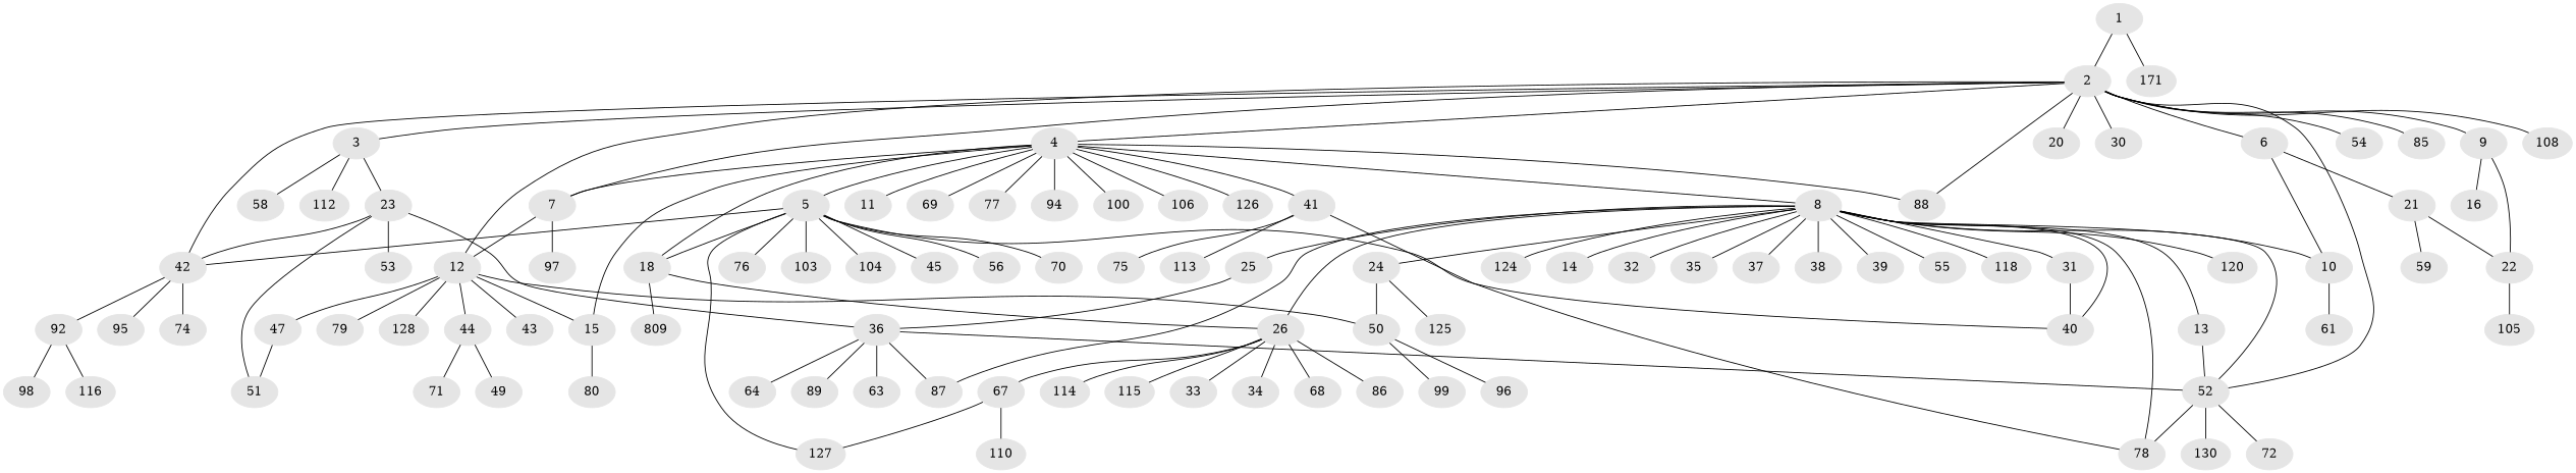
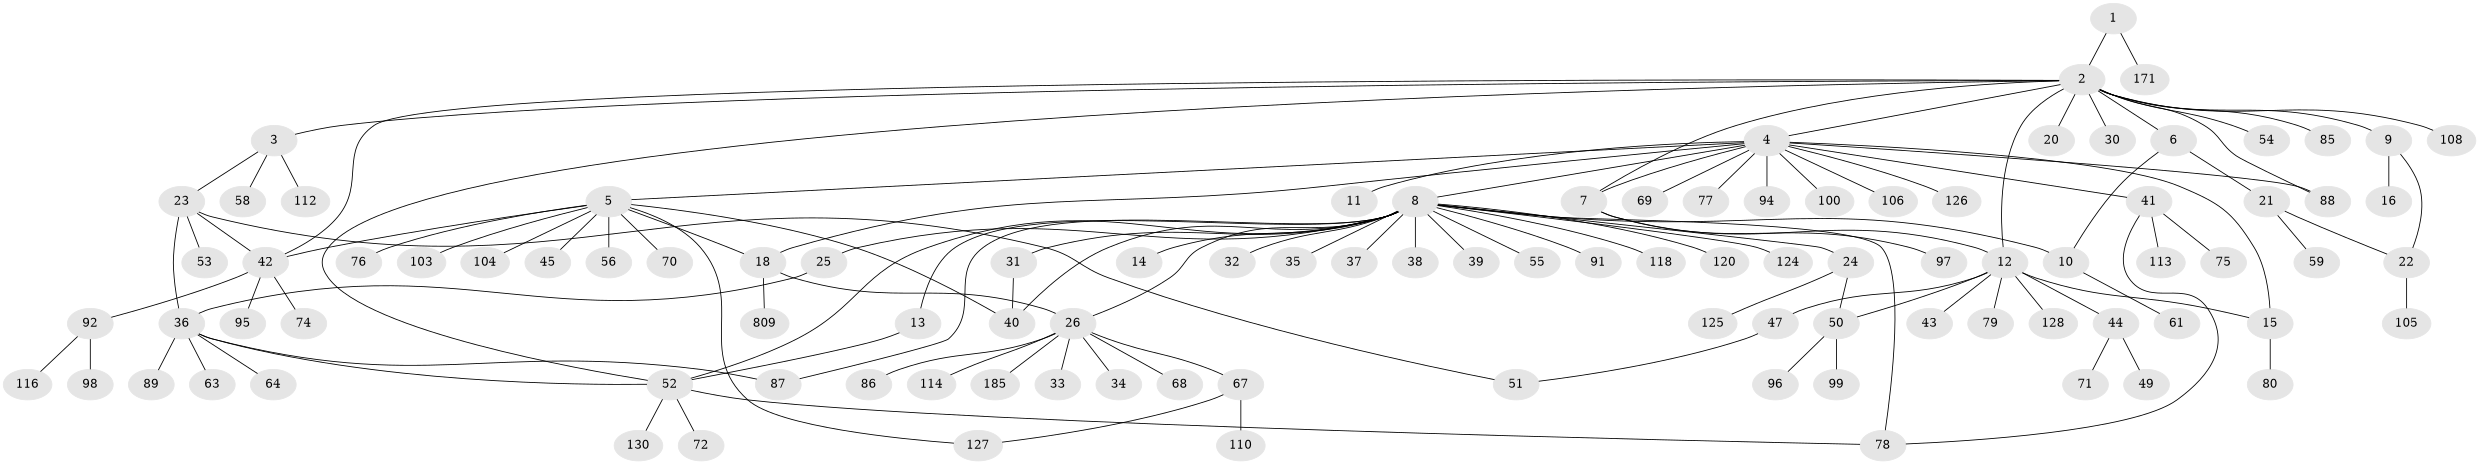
  graph {
    node [color=gray90 style=filled]
    1 [super="+28"]
    2 [super="+123"]
    n3 [label=171]
    3
    4 [super="+83"]
    6 [super="+107"]
    7 [super="+19"]
    9
    12 [super="+17"]
    20
    30
    42 [super="+73"]
    52 [super="+102"]
    54
    85
    88
    108
    23 [super="+82"]
    58
    112
    5 [super="+65"]
    8 [super="+29"]
    11 [super="+57"]
    15 [super="+48"]
    18 [super="+46"]
    41 [super="+111"]
    69
    77
    94
    100
    106
    126
    10 [super="+27"]
    21
    97
    16
    22 [super="+90"]
    43
    44 [super="+81"]
    47
    50
    79
    128
    74
    92
    95
    78
    72
    130
    36 [super="+84"]
    51 [super="+66"]
    53
    40 [super="+117"]
    45
    56
    70
    76
    103
    104
    127
    13
    14
    24 [super="+93"]
    25
    26 [super="+119"]
    31
    32
    35
    37
    38
    39
    55
    87 [super="+129"]
+   91
    118
    120
    124
    80
    n79 [label=809]
    75
    113
    61
    59 [super="+62"]
    125
    33
    34
    67 [super="+122"]
    68
    86
    114 [super="+121"]
-   115
+   115 [label=185]
    105
    49
    71
    96
    99
    63
    64
    89
    110
    98
    116
    1 -- 2
    1 -- n3
    2 -- 3
    2 -- 4
    2 -- 6
    2 -- 7
    2 -- 9
    2 -- 12
    2 -- 20
    2 -- 30
    2 -- 42
    2 -- 52
    2 -- 54
    2 -- 85
    2 -- 88
    2 -- 108
    3 -- 23
    3 -- 58
    3 -- 112
    4 -- 7
    4 -- 88
    4 -- 5
    4 -- 8
    4 -- 11
    4 -- 15
    4 -- 18
    4 -- 41
    4 -- 69
    4 -- 77
    4 -- 94
    4 -- 100
    4 -- 106
    4 -- 126
    6 -- 10
    6 -- 21
    7 -- 12
    7 -- 97
    9 -- 16
    9 -- 22
    12 -- 15
    12 -- 43
    12 -- 44
    12 -- 47
    12 -- 50
    12 -- 79
    12 -- 128
    42 -- 74
    42 -- 92
    42 -- 95
    52 -- 78
    52 -- 72
    52 -- 130
    23 -- 42
    23 -- 36
    23 -- 51
    23 -- 53
    5 -- 42
    5 -- 18
    5 -- 40
    5 -- 45
    5 -- 56
    5 -- 70
    5 -- 76
    5 -- 103
    5 -- 104
    5 -- 127
    8 -- 52
    8 -- 10
    8 -- 78
    8 -- 40
    8 -- 13
    8 -- 14
    8 -- 24
    8 -- 25
    8 -- 26
    8 -- 31
    8 -- 32
    8 -- 35
    8 -- 37
    8 -- 38
    8 -- 39
    8 -- 55
    8 -- 87
+   8 -- 91
    8 -- 118
    8 -- 120
    8 -- 124
    15 -- 80
    18 -- 26
    18 -- n79
    41 -- 78
    41 -- 75
    41 -- 113
    10 -- 61
    21 -- 22
    21 -- 59
    22 -- 105
    44 -- 49
    44 -- 71
    47 -- 51
    50 -- 96
    50 -- 99
    92 -- 98
    92 -- 116
    36 -- 52
    36 -- 87
    36 -- 63
    36 -- 64
    36 -- 89
    13 -- 52
    24 -- 50
    24 -- 125
    25 -- 36
    26 -- 33
    26 -- 34
    26 -- 67
    26 -- 68
    26 -- 86
    26 -- 114
    26 -- 115
    31 -- 40
    67 -- 127
    67 -- 110
  }
